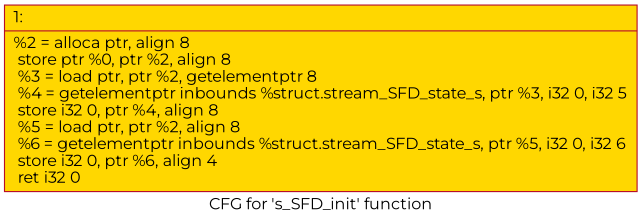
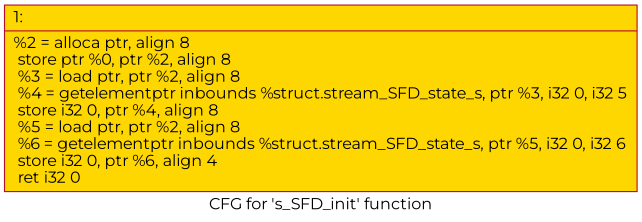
  digraph {
    label="CFG for 's_SFD_init' function"
    fontname=Montserrat
-   n1 [color="#b70d28ff" fillcolor=gold fontname=Montserrat label="{1:\l|  %2 = alloca ptr, align 8\l  store ptr %0, ptr %2, align 8\l  %3 = load ptr, ptr %2, getelementptr 8\l  %4 = getelementptr inbounds %struct.stream_SFD_state_s, ptr %3, i32 0, i32 5\l  store i32 0, ptr %4, align 8\l  %5 = load ptr, ptr %2, align 8\l  %6 = getelementptr inbounds %struct.stream_SFD_state_s, ptr %5, i32 0, i32 6\l  store i32 0, ptr %6, align 4\l  ret i32 0\l}" shape=record style=filled]
+   n1 [color="#b70d28ff" fillcolor=gold fontname=Montserrat label="{1:\l|  %2 = alloca ptr, align 8\l  store ptr %0, ptr %2, align 8\l  %3 = load ptr, ptr %2, align 8\l  %4 = getelementptr inbounds %struct.stream_SFD_state_s, ptr %3, i32 0, i32 5\l  store i32 0, ptr %4, align 8\l  %5 = load ptr, ptr %2, align 8\l  %6 = getelementptr inbounds %struct.stream_SFD_state_s, ptr %5, i32 0, i32 6\l  store i32 0, ptr %6, align 4\l  ret i32 0\l}" shape=record style=filled]
  }
